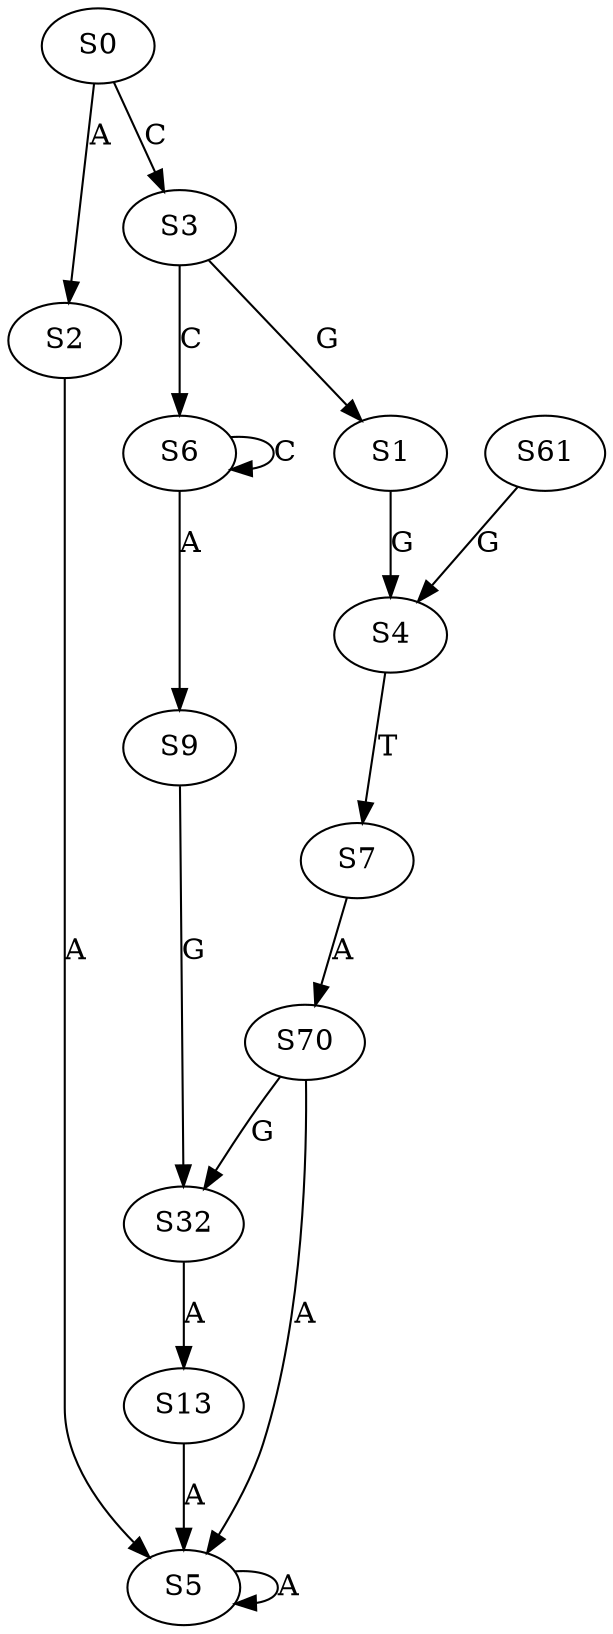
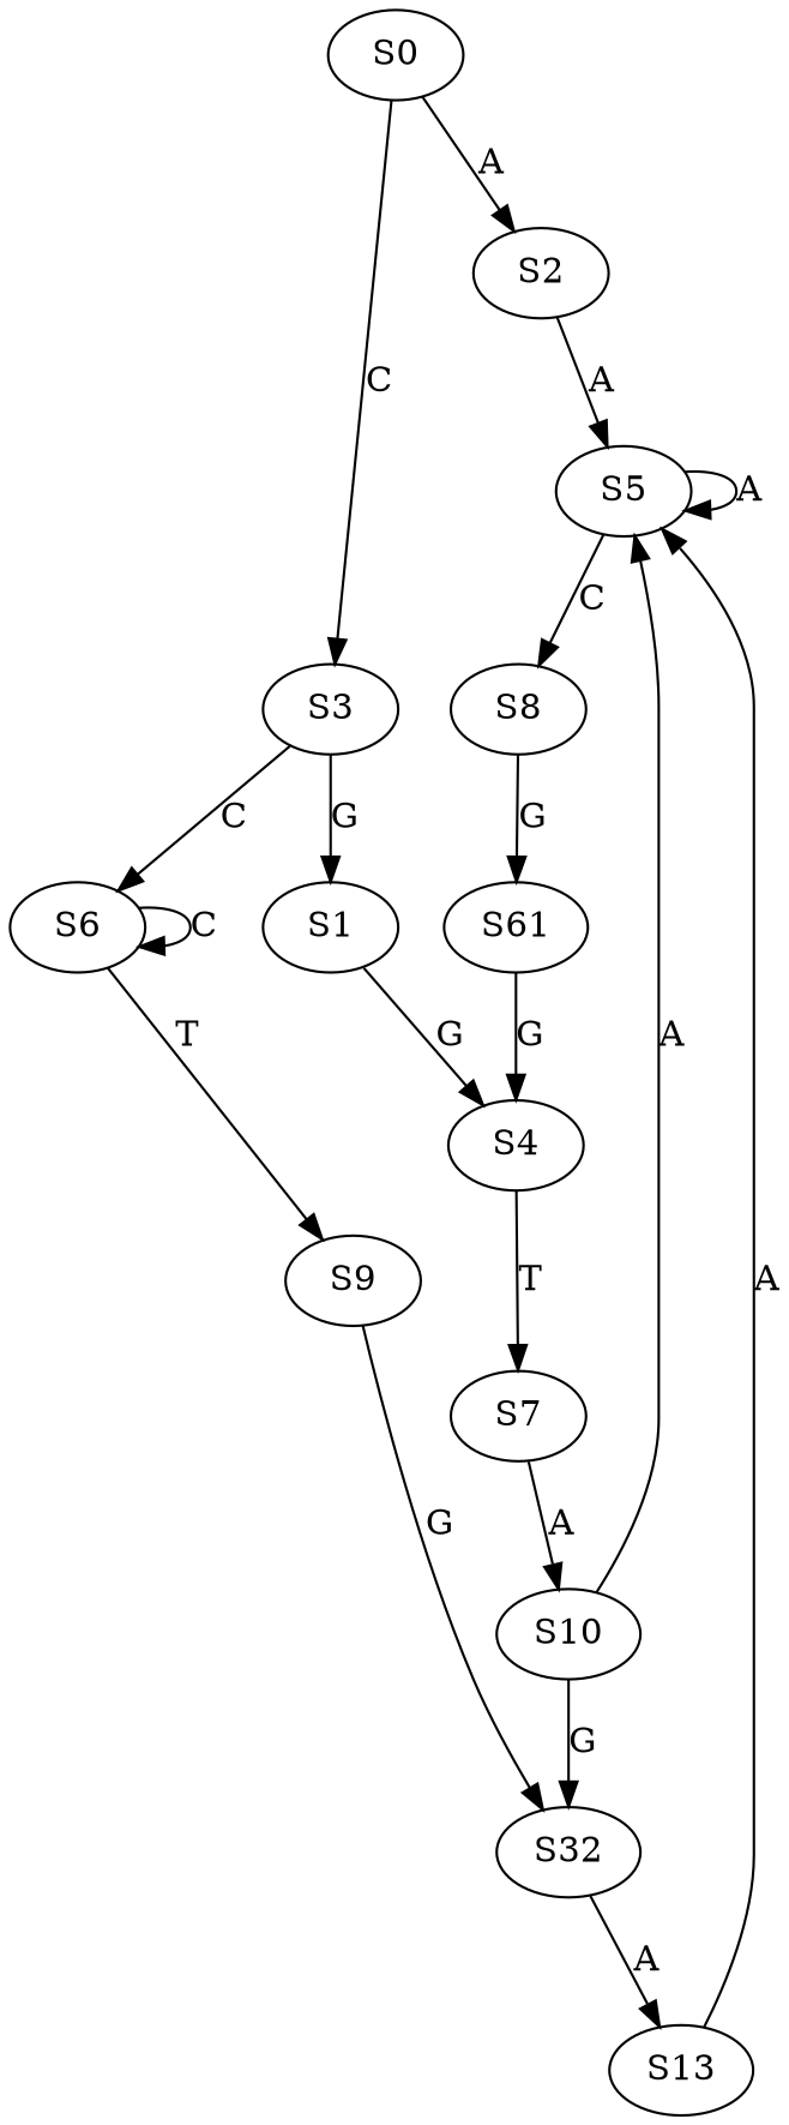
  strict digraph {
    S0
    S2
    S3
    S1
    S4
    S5
    S6
    S7
+   S8
    S9
-   S10 [label=S70]
+   S10
    n12 [label=S61]
    n13 [label=S32]
    S13
    S0 -> S2 [label=A]
    S0 -> S3 [label=C]
    S2 -> S5 [label=A]
    S3 -> S1 [label=G]
    S3 -> S6 [label=C]
    S1 -> S4 [label=G]
    S4 -> S7 [label=T]
    S5 -> S5 [label=A]
+   S5 -> S8 [label=C]
    S6 -> S6 [label=C]
-   S6 -> S9 [label=A]
+   S6 -> S9 [label=T]
    S7 -> S10 [label=A]
+   S8 -> n12 [label=G]
    S9 -> n13 [label=G]
    S10 -> S5 [label=A]
    S10 -> n13 [label=G]
    n12 -> S4 [label=G]
    n13 -> S13 [label=A]
    S13 -> S5 [label=A]
  }
